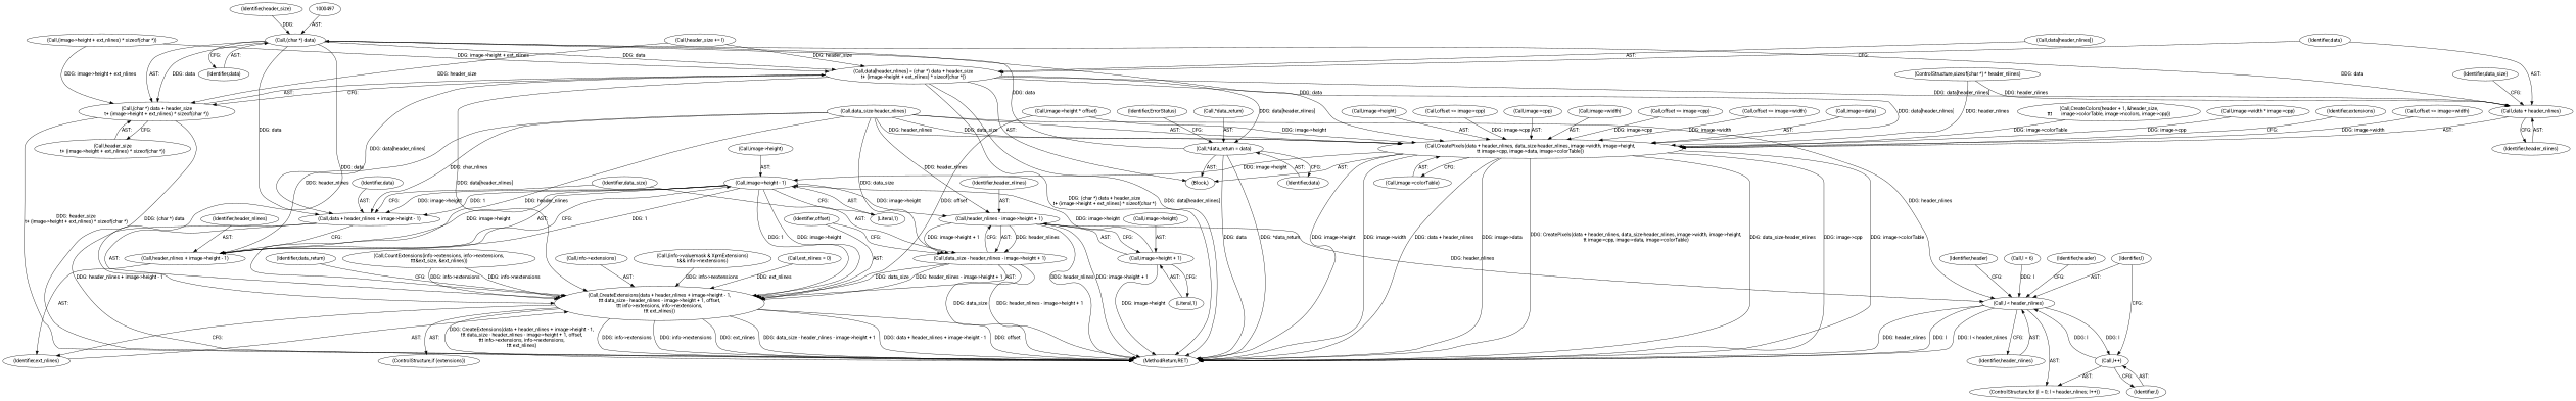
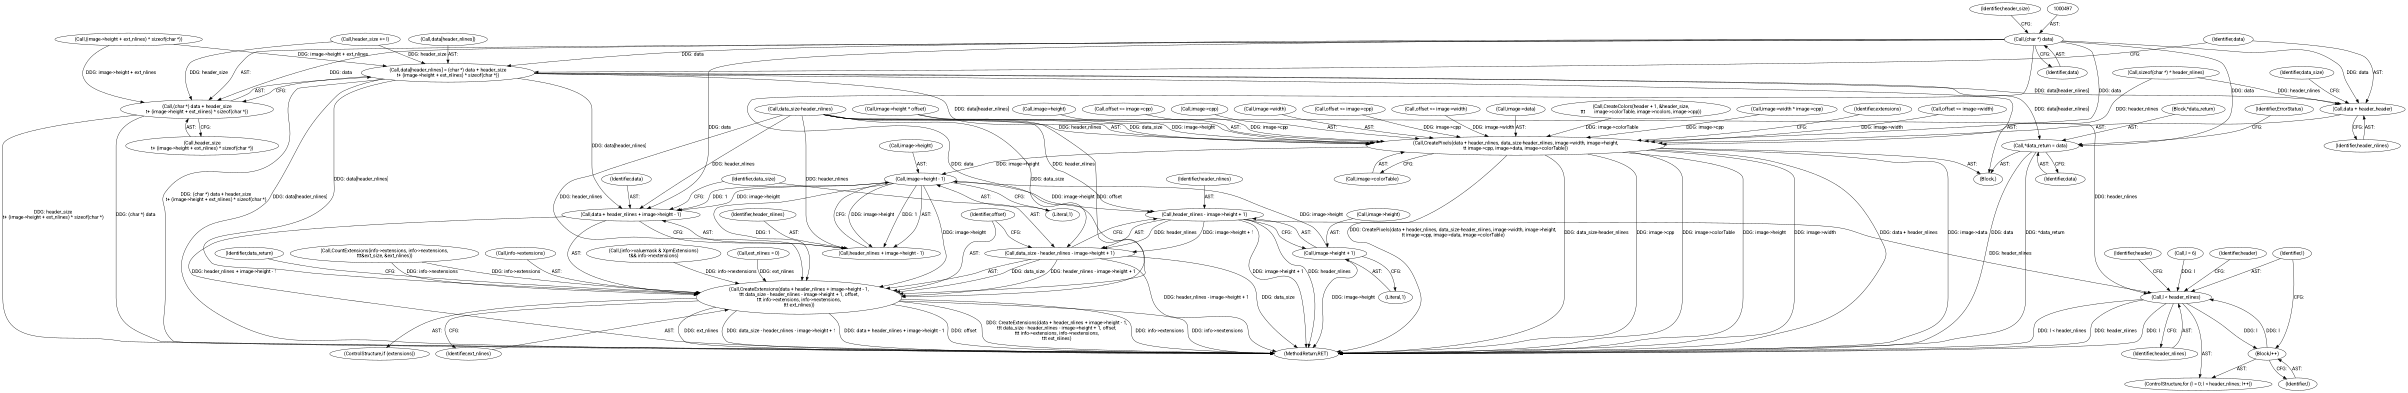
  digraph {
    fontname=Roboto
    node [fontname=Roboto]
    edge [fontname=Roboto]
    n1 [label="(Call,(char *) data)"]
    n2 [label="(Call,data[header_nlines] = (char *) data + header_size\n\t+ (image->height + ext_nlines) * sizeof(char *))"]
    n3 [label="(Call,CreatePixels(data + header_nlines, data_size-header_nlines, image->width, image->height,\n\t\t image->cpp, image->data, image->colorTable))"]
    n4 [label="(Call,CreateExtensions(data + header_nlines + image->height - 1,\n\t\t\t data_size - header_nlines - image->height + 1, offset,\n\t\t\t info->extensions, info->nextensions,\n\t\t\t ext_nlines))"]
    n5 [label="(Call,data + header_nlines + image->height - 1)"]
-   n6 [label="(Call,data + header_nlines)"]
+   n6 [label="(Call,data + header_header)"]
    n7 [label="(Call,*data_return = data)"]
    n8 [label="(Call,(char *) data + header_size\n\t+ (image->height + ext_nlines) * sizeof(char *))"]
    n9 [label="(Identifier,data)"]
    n10 [label="(MethodReturn,RET)"]
    n11 [label="(Block,)"]
    n12 [label="(Call,image->height - 1)"]
    n13 [label="(Call,image->colorTable)"]
    n14 [label="(ControlStructure,if (extensions))"]
    n15 [label="(Identifier,ext_nlines)"]
    n16 [label="(Call,header_nlines + image->height - 1)"]
    n17 [label="(Identifier,header_nlines)"]
    n18 [label="(Identifier,data)"]
    n19 [label="(Call,header_size\n\t+ (image->height + ext_nlines) * sizeof(char *))"]
    n20 [label="(Call,header_nlines - image->height + 1)"]
    n21 [label="(Literal,1)"]
    n22 [label="(Call,image->height + 1)"]
    n23 [label="(Call,data_size - header_nlines - image->height + 1)"]
    n24 [label="(Call,l < header_nlines)"]
    n25 [label="(Literal,1)"]
-   n26 [label="(Call,l++)"]
+   n26 [label="(Block,l++)"]
    n27 [label="(ControlStructure,for (l = 0; l < header_nlines; l++))"]
    n28 [label="(Identifier,header_nlines)"]
    n29 [label="(Identifier,l)"]
    n30 [label="(Call,header_size += l)"]
    n31 [label="(Call,offset <= image->width)"]
    n32 [label="(Identifier,header)"]
    n33 [label="(Call,image->data)"]
    n34 [label="(Call,offset <= image->width)"]
    n35 [label="(Call,image->height * offset)"]
    n36 [label="(Call,data_size-header_nlines)"]
    n37 [label="(Identifier,data_return)"]
    n38 [label="(Identifier,header_size)"]
    n39 [label="(Call,CountExtensions(info->extensions, info->nextensions,\n\t\t\t&ext_size, &ext_nlines))"]
    n40 [label="(Call,(image->height + ext_nlines) * sizeof(char *))"]
    n41 [label="(Call,info->extensions)"]
    n42 [label="(Identifier,ErrorStatus)"]
    n43 [label="(Identifier,header_nlines)"]
    n44 [label="(Identifier,data_size)"]
    n45 [label="(Call,image->height)"]
    n46 [label="(Call,offset <= image->cpp)"]
    n47 [label="(Identifier,data_size)"]
    n48 [label="(Call,image->cpp)"]
    n49 [label="(Identifier,header_nlines)"]
    n50 [label="(Call,data[header_nlines])"]
    n51 [label="(Identifier,data)"]
    n52 [label="(Call,image->height)"]
    n53 [label="(Call,image->width)"]
    n54 [label="(Call,image->height)"]
    n55 [label="(Call,offset <= image->cpp)"]
    n56 [label="(Identifier,offset)"]
    n57 [label="(Call,(info->valuemask & XpmExtensions)\n\t&& info->nextensions)"]
-   n58 [label="(ControlStructure,sizeof(char *) * header_nlines)"]
+   n58 [label="(Call,sizeof(char *) * header_nlines)"]
    n59 [label="(Call,CreateColors(header + 1, &header_size,\n\t\t\t       image->colorTable, image->ncolors, image->cpp))"]
    n60 [label="(Identifier,l)"]
    n61 [label="(Call,image->width * image->cpp)"]
    n62 [label="(Call,ext_nlines = 0)"]
    n63 [label="(Identifier,data)"]
    n64 [label="(Identifier,header)"]
    n65 [label="(Call,l = 6)"]
-   n66 [label="(Call,*data_return)"]
+   n66 [label="(Block,*data_return)"]
    n67 [label="(Identifier,extensions)"]
    1000497
    n1 -> n2 [label="DDG: data"]
    n1 -> n3 [label="DDG: data"]
    n1 -> n4 [label="DDG: data"]
    n1 -> n5 [label="DDG: data"]
    n1 -> n6 [label="DDG: data"]
-   n7 -> n1 [label="DDG: data"]
+   n1 -> n7 [label="DDG: data"]
    n1 -> n8 [label="AST: "]
    n1 -> n8 [label="DDG: data"]
    n1 -> n9 [label="CFG: "]
    n2 -> n3 [label="DDG: data[header_nlines]"]
    n2 -> n4 [label="DDG: data[header_nlines]"]
    n2 -> n5 [label="DDG: data[header_nlines]"]
    n2 -> n6 [label="DDG: data[header_nlines]"]
    n2 -> n7 [label="DDG: data[header_nlines]"]
    n2 -> n8 [label="CFG: "]
    n2 -> n10 [label="DDG: (char *) data + header_size\n\t+ (image->height + ext_nlines) * sizeof(char *)"]
    n2 -> n10 [label="DDG: data[header_nlines]"]
    n2 -> n11 [label="AST: "]
    n3 -> n10 [label="DDG: image->data"]
    n3 -> n10 [label="DDG: CreatePixels(data + header_nlines, data_size-header_nlines, image->width, image->height,\n\t\t image->cpp, image->data, image->colorTable)"]
    n3 -> n10 [label="DDG: data_size-header_nlines"]
    n3 -> n10 [label="DDG: image->cpp"]
    n3 -> n10 [label="DDG: image->colorTable"]
    n3 -> n10 [label="DDG: image->height"]
    n3 -> n10 [label="DDG: image->width"]
    n3 -> n10 [label="DDG: data + header_nlines"]
    n3 -> n11 [label="AST: "]
    n3 -> n12 [label="DDG: image->height"]
    n3 -> n13 [label="CFG: "]
    n4 -> n10 [label="DDG: CreateExtensions(data + header_nlines + image->height - 1,\n\t\t\t data_size - header_nlines - image->height + 1, offset,\n\t\t\t info->extensions, info->nextensions,\n\t\t\t ext_nlines)"]
    n4 -> n10 [label="DDG: info->extensions"]
    n4 -> n10 [label="DDG: info->nextensions"]
    n4 -> n10 [label="DDG: ext_nlines"]
    n4 -> n10 [label="DDG: data_size - header_nlines - image->height + 1"]
    n4 -> n10 [label="DDG: data + header_nlines + image->height - 1"]
    n4 -> n10 [label="DDG: offset"]
    n4 -> n14 [label="AST: "]
    n4 -> n15 [label="CFG: "]
    n5 -> n4 [label="AST: "]
    n5 -> n10 [label="DDG: header_nlines + image->height - 1"]
    n5 -> n16 [label="CFG: "]
    n6 -> n3 [label="AST: "]
    n6 -> n17 [label="CFG: "]
    n7 -> n10 [label="DDG: data"]
    n7 -> n10 [label="DDG: *data_return"]
    n7 -> n11 [label="AST: "]
    n7 -> n18 [label="CFG: "]
    n8 -> n2 [label="AST: "]
    n8 -> n10 [label="DDG: (char *) data"]
    n8 -> n10 [label="DDG: header_size\n\t+ (image->height + ext_nlines) * sizeof(char *)"]
    n8 -> n19 [label="CFG: "]
    n9 -> n1 [label="AST: "]
    n12 -> n4 [label="DDG: image->height"]
    n12 -> n4 [label="DDG: 1"]
    n12 -> n5 [label="DDG: image->height"]
    n12 -> n5 [label="DDG: 1"]
    n12 -> n16 [label="AST: "]
    n12 -> n16 [label="DDG: image->height"]
    n12 -> n16 [label="DDG: 1"]
    n12 -> n20 [label="DDG: image->height"]
    n12 -> n21 [label="CFG: "]
    n13 -> n3 [label="AST: "]
    n15 -> n4 [label="AST: "]
-   n16 -> n15 [label="AST: "]
+   n16 -> n5 [label="AST: "]
    n16 -> n12 [label="CFG: "]
    n17 -> n6 [label="AST: "]
    n18 -> n7 [label="AST: "]
    n19 -> n8 [label="AST: "]
    n20 -> n10 [label="DDG: header_nlines"]
    n20 -> n10 [label="DDG: image->height + 1"]
    n20 -> n22 [label="CFG: "]
    n20 -> n23 [label="AST: "]
    n20 -> n23 [label="DDG: header_nlines"]
    n20 -> n23 [label="DDG: image->height + 1"]
    n20 -> n24 [label="DDG: header_nlines"]
    n21 -> n12 [label="AST: "]
    n22 -> n10 [label="DDG: image->height"]
    n22 -> n12 [label="DDG: image->height"]
    n22 -> n20 [label="AST: "]
    n22 -> n25 [label="CFG: "]
    n23 -> n4 [label="AST: "]
    n23 -> n4 [label="DDG: data_size"]
    n23 -> n4 [label="DDG: header_nlines - image->height + 1"]
    n23 -> n10 [label="DDG: header_nlines - image->height + 1"]
    n23 -> n10 [label="DDG: data_size"]
    n23 -> n20 [label="CFG: "]
    n24 -> n10 [label="DDG: l < header_nlines"]
    n24 -> n10 [label="DDG: header_nlines"]
    n24 -> n10 [label="DDG: l"]
    n24 -> n26 [label="DDG: l"]
    n24 -> n27 [label="AST: "]
    n24 -> n28 [label="CFG: "]
    n25 -> n22 [label="AST: "]
    n26 -> n24 [label="DDG: l"]
    n26 -> n27 [label="AST: "]
    n26 -> n29 [label="CFG: "]
    n28 -> n24 [label="AST: "]
    n29 -> n26 [label="AST: "]
    n30 -> n2 [label="DDG: header_size"]
    n30 -> n8 [label="DDG: header_size"]
    n31 -> n3 [label="DDG: image->width"]
    n32 -> n24 [label="CFG: "]
    n33 -> n3 [label="AST: "]
    n34 -> n3 [label="DDG: image->width"]
    n35 -> n3 [label="DDG: image->height"]
    n35 -> n4 [label="DDG: offset"]
    n36 -> n3 [label="AST: "]
    n36 -> n3 [label="DDG: data_size"]
    n36 -> n3 [label="DDG: header_nlines"]
    n36 -> n4 [label="DDG: header_nlines"]
-   n36 -> n5 [label="DDG: char_nlines"]
+   n36 -> n5 [label="DDG: header_nlines"]
    n36 -> n16 [label="DDG: header_nlines"]
    n36 -> n20 [label="DDG: header_nlines"]
    n36 -> n23 [label="DDG: data_size"]
    n36 -> n24 [label="DDG: header_nlines"]
    n37 -> n4 [label="CFG: "]
-   n38 -> n1 [label="DDG: "]
+   n38 -> n1 [label="CFG: "]
    n39 -> n4 [label="DDG: info->extensions"]
    n39 -> n4 [label="DDG: info->nextensions"]
    n40 -> n2 [label="DDG: image->height + ext_nlines"]
    n40 -> n8 [label="DDG: image->height + ext_nlines"]
    n41 -> n4 [label="AST: "]
    n42 -> n7 [label="CFG: "]
    n43 -> n20 [label="AST: "]
    n44 -> n6 [label="CFG: "]
    n45 -> n3 [label="AST: "]
    n46 -> n3 [label="DDG: image->cpp"]
    n47 -> n5 [label="CFG: "]
    n47 -> n23 [label="AST: "]
    n48 -> n3 [label="AST: "]
    n49 -> n16 [label="AST: "]
    n50 -> n2 [label="AST: "]
    n51 -> n2 [label="CFG: "]
    n51 -> n6 [label="AST: "]
    n52 -> n22 [label="AST: "]
    n53 -> n3 [label="AST: "]
    n54 -> n12 [label="AST: "]
    n55 -> n3 [label="DDG: image->cpp"]
    n56 -> n4 [label="AST: "]
    n56 -> n23 [label="CFG: "]
    n57 -> n4 [label="DDG: info->nextensions"]
    n58 -> n3 [label="DDG: header_nlines"]
    n58 -> n6 [label="DDG: header_nlines"]
    n59 -> n3 [label="DDG: image->colorTable"]
    n60 -> n24 [label="AST: "]
    n60 -> n26 [label="CFG: "]
    n61 -> n3 [label="DDG: image->cpp"]
    n62 -> n4 [label="DDG: ext_nlines"]
    n63 -> n5 [label="AST: "]
    n64 -> n24 [label="CFG: "]
    n65 -> n24 [label="DDG: l"]
    n66 -> n7 [label="AST: "]
    n67 -> n3 [label="CFG: "]
    1000497 -> n1 [label="AST: "]
  }
